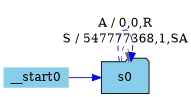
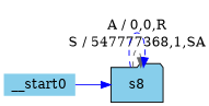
  digraph {
    rankdir=LR
    node [style=filled fillcolor=skyblue]
    edge [color=blue style=dashed]
-   n1 [label=s0 shape=folder]
+   n1 [label=s8 shape=folder]
    __start0 [height=0 shape=none width=0]
    n1 -> n1 [label="S / 547777368,1,SA" color=gray40]
    n1 -> n1 [label="A / 0,0,R"]
    __start0 -> n1 [style=solid]
  }
